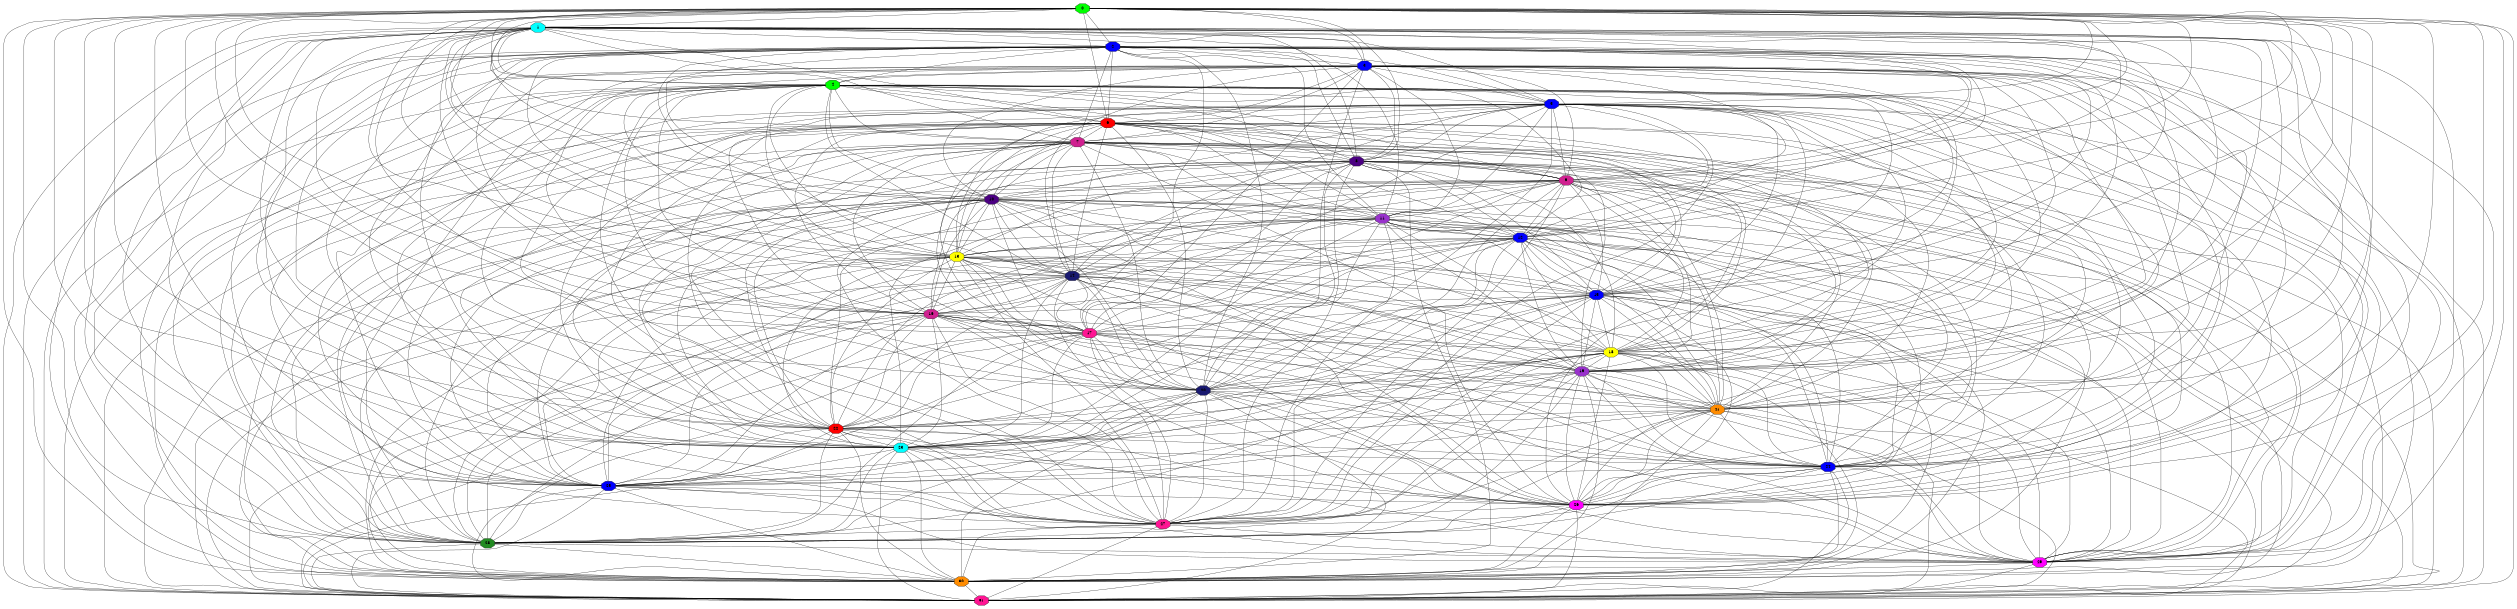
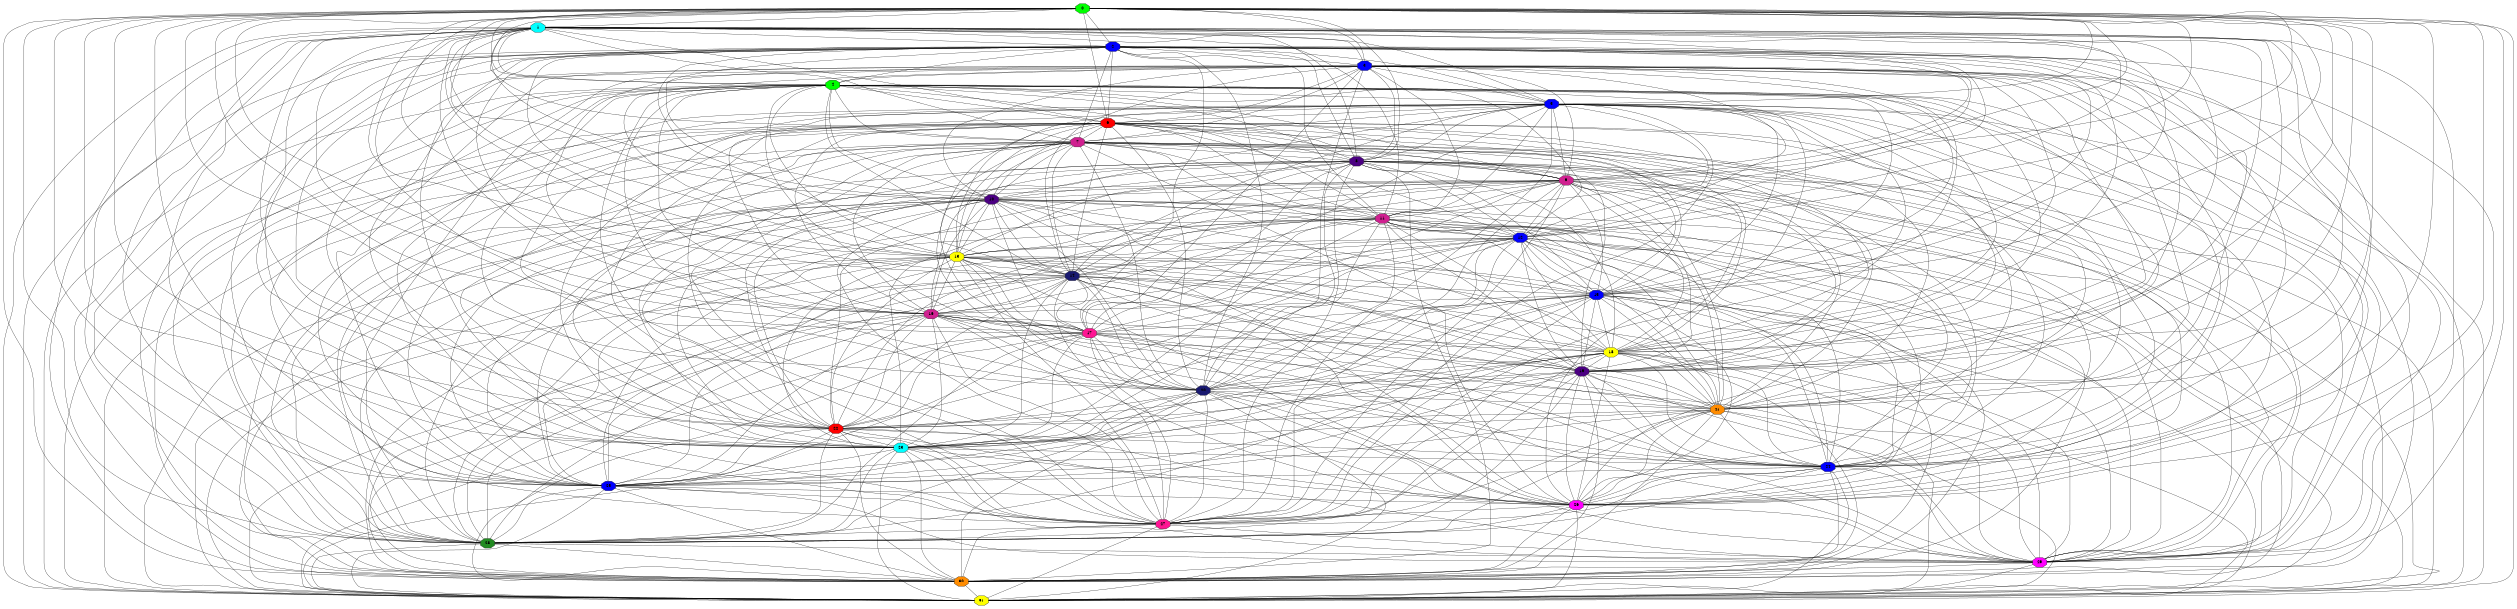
  graph {
    node [fillcolor=blue shape=octagon style=filled]
    0 [fillcolor=green]
    1 [fillcolor=cyan]
    2
    3
    4 [fillcolor=green]
    5
    6 [fillcolor=red]
    7 [fillcolor=violetred]
    8 [fillcolor=indigo]
    9 [fillcolor=violetred]
    10 [fillcolor=indigo]
-   11 [fillcolor=darkorchid]
+   11 [fillcolor=violetred]
    12
    13 [fillcolor=yellow]
    14 [fillcolor=midnightblue]
    15
    16 [fillcolor=violetred]
    17 [fillcolor=deeppink]
    18 [fillcolor=yellow]
-   19 [fillcolor=darkorchid]
+   19 [fillcolor=indigo]
    20 [fillcolor=midnightblue]
    21 [fillcolor=darkorange]
    22 [fillcolor=red]
    23 [fillcolor=cyan]
    24
    25
    26 [fillcolor=magenta]
    27 [fillcolor=deeppink]
    28 [fillcolor=forestgreen]
    29 [fillcolor=magenta]
    30 [fillcolor=darkorange]
-   31 [fillcolor=deeppink]
+   31 [fillcolor=yellow]
    0 -- 1
    0 -- 2
    0 -- 3
    0 -- 4
    0 -- 5
    0 -- 6
    0 -- 7
    0 -- 8
    0 -- 9
    0 -- 10
    0 -- 11
    0 -- 12
    0 -- 13
    0 -- 14
    0 -- 15
    0 -- 16
    0 -- 17
    0 -- 18
    0 -- 19
    0 -- 20
    0 -- 21
    0 -- 22
    0 -- 23
    0 -- 24
    0 -- 25
    0 -- 26
    0 -- 27
    0 -- 28
    0 -- 29
    0 -- 30
    0 -- 31
    1 -- 2
    1 -- 3
    1 -- 4
    1 -- 5
    1 -- 6
    1 -- 7
    1 -- 8
    1 -- 9
    1 -- 10
    1 -- 11
    1 -- 12
    1 -- 13
    1 -- 14
    1 -- 15
    1 -- 16
    1 -- 17
    1 -- 18
    1 -- 19
    1 -- 20
    1 -- 21
    1 -- 22
    1 -- 23
    1 -- 24
    1 -- 25
    1 -- 26
    1 -- 27
    1 -- 28
    1 -- 29
    1 -- 30
    1 -- 31
    2 -- 3
    2 -- 4
    2 -- 5
    2 -- 6
    2 -- 7
    2 -- 8
    2 -- 9
    2 -- 10
    2 -- 11
    2 -- 12
    2 -- 13
    2 -- 14
    2 -- 15
    2 -- 16
    2 -- 17
    2 -- 18
    2 -- 19
    2 -- 20
    2 -- 21
    2 -- 22
    2 -- 23
    2 -- 24
    2 -- 25
    2 -- 26
    2 -- 27
    2 -- 28
    2 -- 29
    2 -- 30
    2 -- 31
    3 -- 4
    3 -- 5
    3 -- 6
    3 -- 7
    3 -- 8
    3 -- 9
    3 -- 10
    3 -- 11
    3 -- 12
    3 -- 13
    3 -- 14
    3 -- 15
    3 -- 16
    3 -- 17
    3 -- 18
    3 -- 19
    3 -- 20
    3 -- 21
    3 -- 22
    3 -- 23
    3 -- 24
    3 -- 25
    3 -- 26
    3 -- 27
    3 -- 28
    3 -- 29
    3 -- 30
    3 -- 31
    4 -- 5
    4 -- 6
    4 -- 7
    4 -- 8
    4 -- 9
    4 -- 10
    4 -- 11
    4 -- 12
    4 -- 13
    4 -- 14
    4 -- 15
    4 -- 16
    4 -- 17
    4 -- 18
    4 -- 19
    4 -- 20
    4 -- 21
    4 -- 22
    4 -- 23
    4 -- 24
    4 -- 25
    4 -- 26
    4 -- 27
    4 -- 28
    4 -- 29
    4 -- 30
    4 -- 31
    5 -- 6
    5 -- 7
    5 -- 8
    5 -- 9
    5 -- 10
    5 -- 11
    5 -- 12
    5 -- 13
    5 -- 14
    5 -- 15
    5 -- 16
    5 -- 17
    5 -- 18
    5 -- 19
    5 -- 20
    5 -- 21
    5 -- 22
    5 -- 23
    5 -- 24
    5 -- 25
    5 -- 26
    5 -- 27
    5 -- 28
    5 -- 29
    5 -- 30
    5 -- 31
    6 -- 7
    6 -- 8
    6 -- 9
    6 -- 10
    6 -- 11
    6 -- 12
    6 -- 13
    6 -- 14
    6 -- 15
    6 -- 16
    6 -- 17
    6 -- 18
    6 -- 19
    6 -- 20
    6 -- 21
    6 -- 22
    6 -- 23
    6 -- 24
    6 -- 25
    6 -- 26
    6 -- 27
    6 -- 28
    6 -- 29
    6 -- 30
    6 -- 31
    7 -- 8
    7 -- 9
    7 -- 10
    7 -- 11
    7 -- 12
    7 -- 13
    7 -- 14
    7 -- 15
    7 -- 16
    7 -- 17
    7 -- 18
    7 -- 19
    7 -- 20
    7 -- 21
    7 -- 22
    7 -- 23
    7 -- 24
    7 -- 25
    7 -- 26
    7 -- 27
    7 -- 28
    7 -- 29
    7 -- 30
    7 -- 31
    8 -- 9
    8 -- 10
    8 -- 12
    8 -- 13
    8 -- 14
    8 -- 15
    8 -- 16
    8 -- 17
    8 -- 18
    8 -- 19
    8 -- 20
    8 -- 21
    8 -- 22
    8 -- 23
    8 -- 24
    8 -- 25
    8 -- 26
    8 -- 27
    8 -- 28
    8 -- 29
    8 -- 30
    8 -- 31
    9 -- 10
    9 -- 11
    9 -- 12
    9 -- 13
    9 -- 14
    9 -- 15
    9 -- 16
    9 -- 17
    9 -- 18
    9 -- 19
    9 -- 20
    9 -- 21
    9 -- 22
    9 -- 23
    9 -- 24
    9 -- 25
    9 -- 26
    9 -- 27
    9 -- 28
    9 -- 29
    9 -- 30
    9 -- 31
    10 -- 11
    10 -- 12
    10 -- 13
    10 -- 14
    10 -- 15
    10 -- 16
    10 -- 17
    10 -- 18
    10 -- 19
    10 -- 20
    10 -- 21
    10 -- 22
    10 -- 23
    10 -- 24
    10 -- 25
    10 -- 26
    10 -- 27
    10 -- 28
    10 -- 29
    10 -- 30
    10 -- 31
    11 -- 12
    11 -- 13
    11 -- 14
    11 -- 15
    11 -- 16
    11 -- 17
    11 -- 18
    11 -- 19
    11 -- 20
    11 -- 21
    11 -- 22
    11 -- 23
    11 -- 24
    11 -- 25
    11 -- 26
    11 -- 27
    11 -- 28
    11 -- 29
    11 -- 30
    11 -- 31
    12 -- 13
    12 -- 14
    12 -- 15
    12 -- 16
    12 -- 17
    12 -- 18
    12 -- 19
    12 -- 20
    12 -- 21
    12 -- 22
    12 -- 23
    12 -- 24
    12 -- 25
    12 -- 26
    12 -- 27
    12 -- 28
    12 -- 29
    12 -- 30
    12 -- 31
    13 -- 14
    13 -- 15
    13 -- 16
    13 -- 17
    13 -- 18
    13 -- 19
    13 -- 20
    13 -- 21
    13 -- 22
    13 -- 23
    13 -- 24
    13 -- 25
    13 -- 26
    13 -- 27
    13 -- 28
    13 -- 29
    13 -- 30
    13 -- 31
    14 -- 15
    14 -- 16
    14 -- 17
    14 -- 18
    14 -- 19
    14 -- 20
    14 -- 21
    14 -- 22
    14 -- 23
    14 -- 24
    14 -- 25
    14 -- 26
    14 -- 27
    14 -- 28
    14 -- 29
    14 -- 30
    14 -- 31
    15 -- 16
    15 -- 17
    15 -- 18
    15 -- 19
    15 -- 20
    15 -- 21
    15 -- 22
    15 -- 23
    15 -- 24
    15 -- 25
    15 -- 26
    15 -- 27
    15 -- 28
    15 -- 29
    15 -- 30
    15 -- 31
    16 -- 17
    16 -- 18
    16 -- 19
    16 -- 20
    16 -- 21
    16 -- 22
    16 -- 23
    16 -- 24
    16 -- 25
    16 -- 26
    16 -- 27
    16 -- 28
    16 -- 29
    16 -- 30
    16 -- 31
    17 -- 18
    17 -- 19
    17 -- 20
    17 -- 21
    17 -- 22
    17 -- 23
    17 -- 24
    17 -- 25
    17 -- 26
    17 -- 27
    17 -- 28
    17 -- 29
    17 -- 30
    17 -- 31
    18 -- 19
    18 -- 20
    18 -- 21
    18 -- 22
    18 -- 23
    18 -- 24
    18 -- 25
    18 -- 26
    18 -- 27
    18 -- 28
    18 -- 29
    18 -- 30
    18 -- 31
    19 -- 20
    19 -- 21
    19 -- 22
    19 -- 23
    19 -- 24
    19 -- 25
    19 -- 26
    19 -- 27
    19 -- 28
    19 -- 29
    19 -- 30
    19 -- 31
    20 -- 21
    20 -- 22
    20 -- 23
    20 -- 24
    20 -- 25
    20 -- 26
    20 -- 27
    20 -- 28
    20 -- 29
    20 -- 30
    20 -- 31
    21 -- 22
    21 -- 23
    21 -- 24
    21 -- 25
    21 -- 26
    21 -- 27
    21 -- 28
    21 -- 29
    21 -- 30
    21 -- 31
    22 -- 23
    22 -- 24
    22 -- 25
    22 -- 26
    22 -- 27
    22 -- 28
    22 -- 29
    22 -- 30
    22 -- 31
    23 -- 24
    23 -- 25
    23 -- 26
    23 -- 27
    23 -- 28
    23 -- 29
    23 -- 30
    23 -- 31
    24 -- 25
    24 -- 26
    24 -- 27
    24 -- 28
    24 -- 29
    24 -- 30
    24 -- 31
    25 -- 26
    25 -- 27
    25 -- 28
    25 -- 29
    25 -- 30
    25 -- 31
    26 -- 27
    26 -- 28
    26 -- 29
    26 -- 30
    26 -- 31
    27 -- 28
    27 -- 29
    27 -- 30
    27 -- 31
    28 -- 29
    28 -- 30
    28 -- 31
    29 -- 30
    29 -- 31
    30 -- 31
  }
